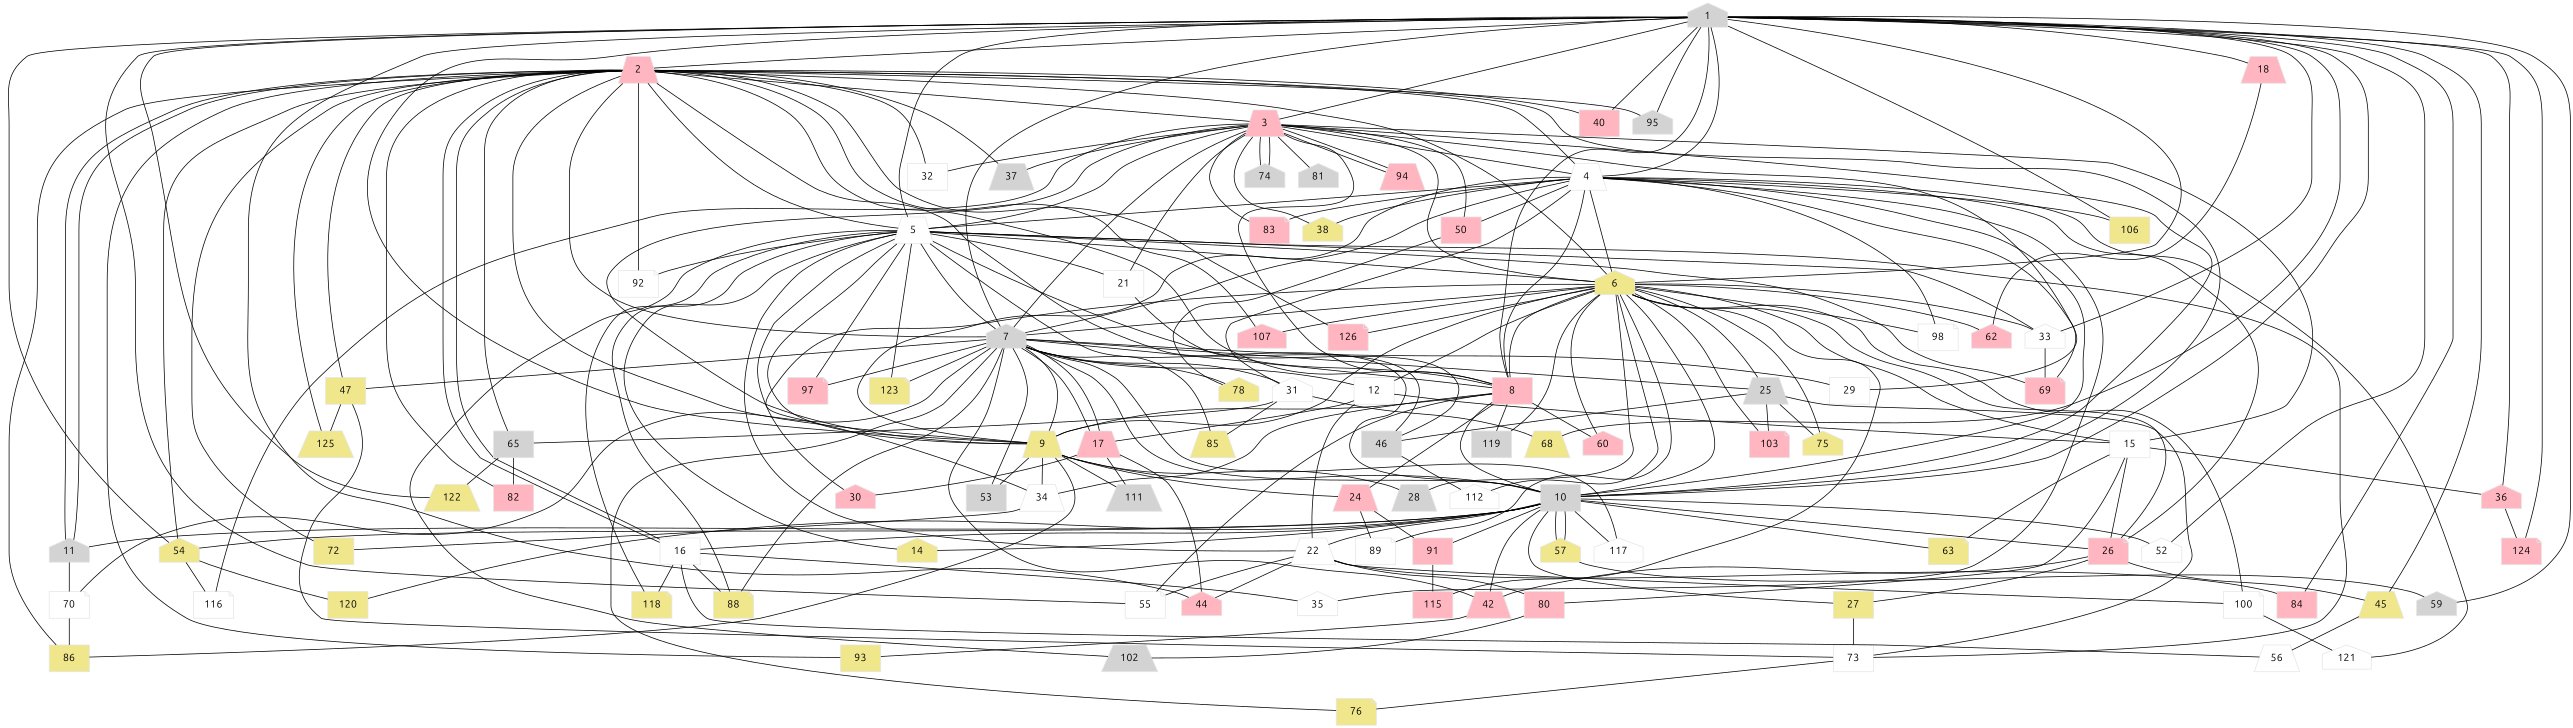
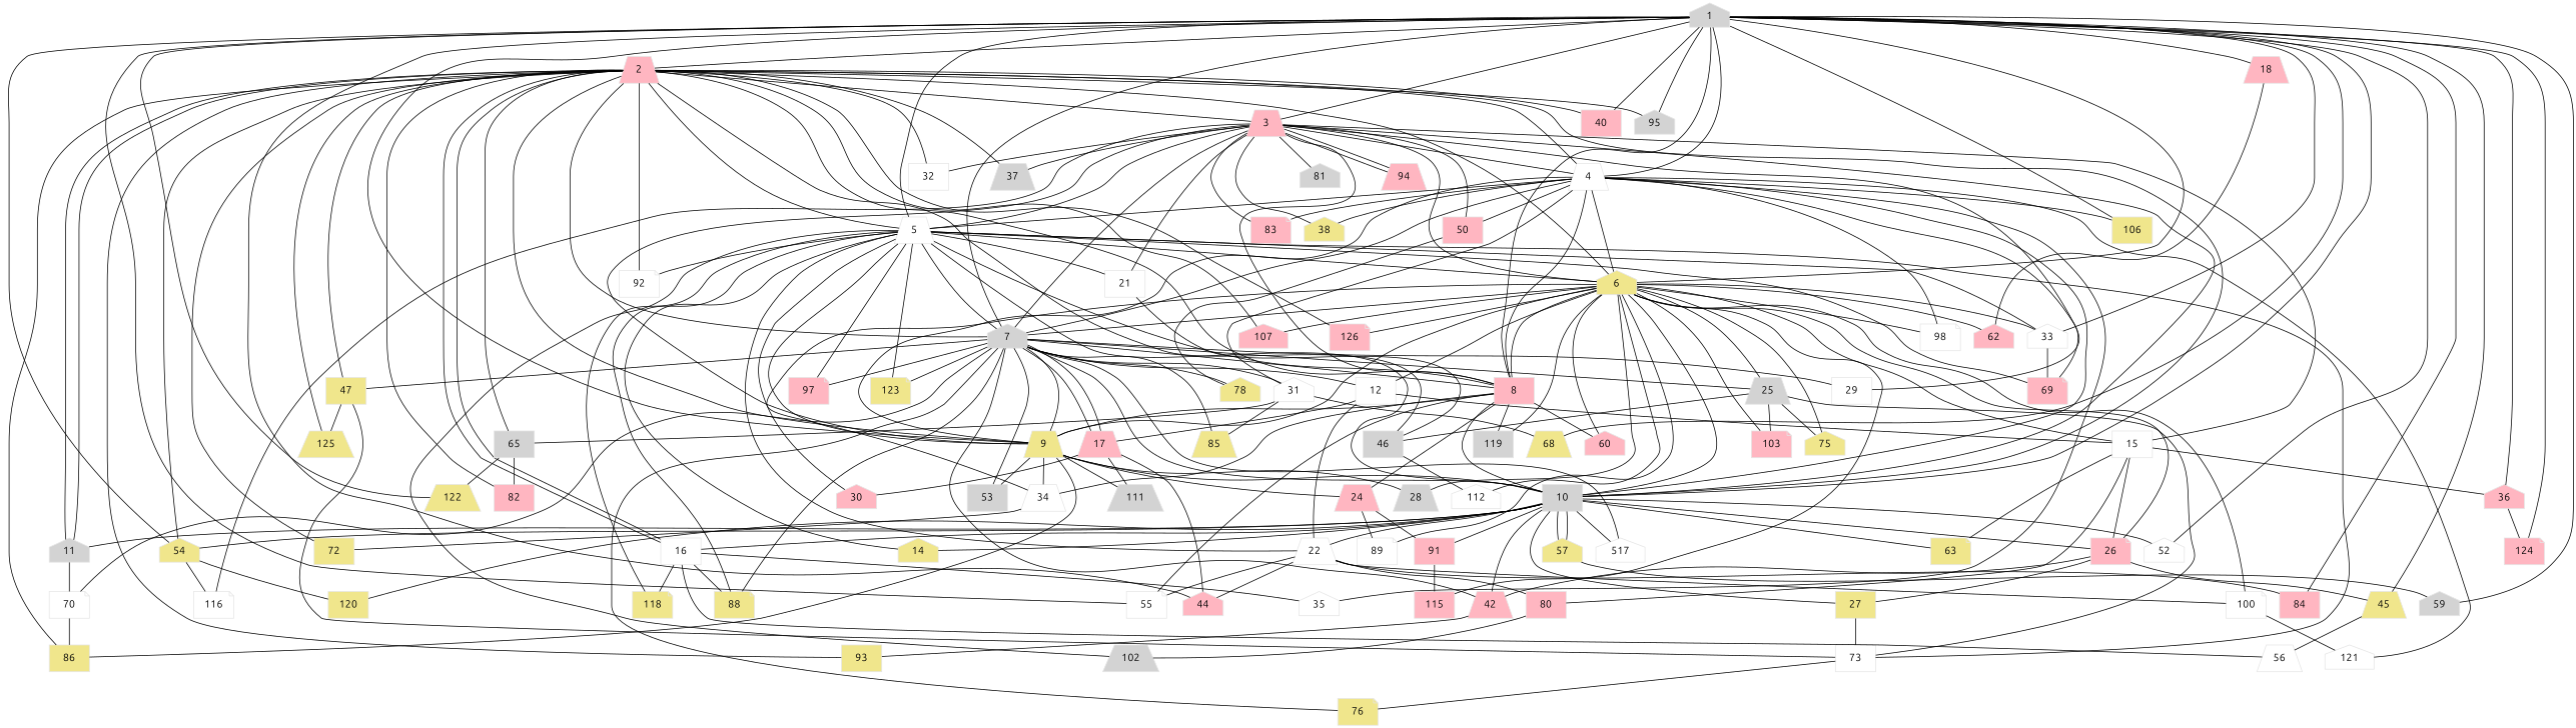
  graph {
    fontname=Ubuntu
    node [color=gray90 fillcolor=lightpink fontname=Ubuntu shape=house style=filled]
    edge [fontname=Ubuntu]
    1 [fillcolor=lightgrey super="+61"]
    2 [shape=trapezium super="+19"]
    3 [shape=trapezium super="+13"]
    4 [fillcolor=white shape=trapezium super="+20"]
    5 [fillcolor=white shape=trapezium super="+51"]
    6 [fillcolor=khaki super="+58"]
    7 [fillcolor=lightgrey super="+48"]
    8 [shape=box super="+41"]
    9 [fillcolor=khaki shape=trapezium super="+87"]
    10 [fillcolor=lightgrey shape=box super="+43"]
    18 [shape=trapezium super="+90"]
    33 [fillcolor=white super="+101"]
    40 [shape=box]
    44 [super="+99"]
    45 [fillcolor=khaki shape=trapezium]
    52 [fillcolor=white]
    54 [fillcolor=khaki super="+77"]
    55 [fillcolor=white shape=note super="+67"]
    59 [fillcolor=lightgrey]
    n20 [label=36]
    68 [fillcolor=khaki shape=trapezium]
    84 [shape=box]
    95 [fillcolor=lightgrey]
    106 [fillcolor=khaki shape=box]
    122 [fillcolor=khaki shape=trapezium]
    124 [shape=note]
    11 [fillcolor=lightgrey super="+23"]
    16 [fillcolor=white shape=box]
    32 [fillcolor=white shape=box]
    37 [fillcolor=lightgrey shape=trapezium]
    46 [fillcolor=lightgrey shape=box super="+65"]
    47 [fillcolor=khaki shape=box]
    n33 [fillcolor=lightgrey label=65 shape=box super="+105"]
    72 [fillcolor=khaki shape=box]
    82 [shape=box]
    86 [fillcolor=khaki shape=box]
    92 [fillcolor=white shape=note]
    93 [fillcolor=khaki shape=box]
    107
    125 [fillcolor=khaki shape=trapezium]
    126 [shape=note]
    15 [fillcolor=white shape=box super="+39"]
    21 [fillcolor=white shape=box]
    29 [fillcolor=white shape=box]
    38 [fillcolor=khaki]
    50 [shape=box]
-   74 [fillcolor=lightgrey]
    81 [fillcolor=lightgrey]
    83 [shape=note]
    94 [shape=trapezium]
    116 [fillcolor=white shape=note]
    26 [shape=note super="+109"]
    31 [fillcolor=white]
    35 [fillcolor=white]
    69 [shape=note super="+79"]
    98 [fillcolor=white shape=note]
    121 [fillcolor=white]
    14 [fillcolor=khaki]
    22 [fillcolor=white shape=trapezium super="+36"]
    30
    73 [fillcolor=white shape=box super="+96"]
    88 [fillcolor=khaki shape=note super="+114"]
    97 [shape=note]
    102 [fillcolor=lightgrey shape=trapezium]
    118 [fillcolor=khaki shape=note]
    123 [fillcolor=khaki shape=note]
    12 [fillcolor=white shape=box super="+71"]
    25 [fillcolor=lightgrey shape=trapezium]
    28 [fillcolor=lightgrey shape=trapezium]
    34 [fillcolor=white shape=trapezium]
    60
    62
    75 [fillcolor=khaki]
    89 [fillcolor=white shape=note]
    100 [fillcolor=white shape=note]
    103 [shape=note]
    112 [fillcolor=white]
    115 [shape=box]
    119 [fillcolor=lightgrey shape=box]
    17 [shape=trapezium super="+104"]
    42 [shape=trapezium super="+49"]
    53 [fillcolor=lightgrey shape=box]
    70 [fillcolor=white shape=note super="+113"]
    76 [fillcolor=khaki shape=note]
    78 [fillcolor=khaki]
    85 [fillcolor=khaki shape=trapezium]
-   117 [fillcolor=white]
+   117 [fillcolor=white label=517]
    24 [shape=trapezium]
    111 [fillcolor=lightgrey shape=trapezium]
    27 [fillcolor=khaki shape=box super="+110"]
    57 [fillcolor=khaki]
    63 [fillcolor=khaki shape=note]
    91 [shape=box]
    120 [fillcolor=khaki shape=box]
    56 [fillcolor=white shape=trapezium]
    80 [shape=box]
    1 -- 2
    1 -- 3 [weight=2]
    1 -- 4
    1 -- 5
    1 -- 6
    1 -- 7
    1 -- 8
    1 -- 9
    1 -- 10
    1 -- 18
    1 -- 33
    1 -- 40
    1 -- 44
    1 -- 45
    1 -- 52
    1 -- 54
    1 -- 55
    1 -- 59
    1 -- n20
    1 -- 68
    1 -- 84
    1 -- 95
    1 -- 106
    1 -- 122
    1 -- 124
    2 -- 3 [weight=2]
    2 -- 4
    2 -- 5
    2 -- 6
    2 -- 7
    2 -- 8
    2 -- 9
    2 -- 10
    2 -- 40
    2 -- 54
    2 -- 95
    2 -- 11
    2 -- 11
    2 -- 16
    2 -- 16
    2 -- 32
    2 -- 37
    2 -- 46
    2 -- 47
    2 -- n33 [weight=2]
    2 -- 72
    2 -- 82
    2 -- 86
    2 -- 92
    2 -- 93
    2 -- 107
    2 -- 125
    2 -- 126
    3 -- 4 [weight=2]
    3 -- 5 [weight=2]
    3 -- 6
    3 -- 7
    3 -- 8
    3 -- 9
    3 -- 10
    3 -- 32
    3 -- 37
    3 -- 15
    3 -- 21
    3 -- 29
    3 -- 38
    3 -- 50
-   3 -- 74
-   3 -- 74
    3 -- 81
    3 -- 83
    3 -- 94
    3 -- 94
    3 -- 116
    4 -- 5
    4 -- 6 [weight=2]
    4 -- 7
    4 -- 8
    4 -- 9
    4 -- 10
    4 -- 106
    4 -- 38
    4 -- 50
    4 -- 83
-   4 -- 26
    4 -- 31
    4 -- 35
    4 -- 69
    4 -- 98
    4 -- 121
    5 -- 6
    5 -- 7
    5 -- 8
    5 -- 9
    5 -- 10
    5 -- 33
    5 -- 92
    5 -- 21
    5 -- 69
    5 -- 14
    5 -- 22
    5 -- 30
    5 -- 73
    5 -- 88
    5 -- 97
    5 -- 102
    5 -- 118
    5 -- 123
    6 -- 7
    6 -- 8
    6 -- 9
    6 -- 10
    6 -- 33
    6 -- 107
    6 -- 126
    6 -- 15
    6 -- 26
    6 -- 98
    6 -- 12
    6 -- 25
    6 -- 28
    6 -- 34
    6 -- 60
    6 -- 62
    6 -- 75
    6 -- 89
    6 -- 100
    6 -- 103
    6 -- 112
    6 -- 115
    6 -- 119
    7 -- 8
    7 -- 9 [weight=2]
    7 -- 10 [weight=2]
    7 -- 47
    7 -- 29
    7 -- 31
    7 -- 88
    7 -- 97
    7 -- 123
    7 -- 12
    7 -- 25
    7 -- 17
    7 -- 17
    7 -- 42
    7 -- 53
    7 -- 70
    7 -- 76
    7 -- 78
    7 -- 85
    7 -- 117
    8 -- 9
    8 -- 10
    8 -- 55
    8 -- 34
    8 -- 60
    8 -- 119
    8 -- 24
    9 -- 10
    9 -- 86
    9 -- 28
    9 -- 34
    9 -- 53
    9 -- 24
    9 -- 111
    10 -- 52
    10 -- 54
    10 -- 11
    10 -- 16
    10 -- 26
    10 -- 14
    10 -- 22
    10 -- 42
    10 -- 117
    10 -- 27
    10 -- 57
    10 -- 57
    10 -- 63
    10 -- 91
    10 -- 120
    18 -- 62
    33 -- 69
    45 -- 56
    54 -- 116
    54 -- 120
    n20 -- 124
    11 -- 70
    16 -- 35
    16 -- 88
    16 -- 118
    16 -- 56
    46 -- 112
    47 -- 125
    47 -- 73
    n33 -- 122
    n33 -- 82
    15 -- n20
    15 -- 26
    15 -- 63
    15 -- 80
    21 -- 46
    50 -- 78
    26 -- 45
    26 -- 42
    26 -- 27
    31 -- 68
    31 -- n33
    31 -- 85
    22 -- 44
    22 -- 55
    22 -- 84
    22 -- 100
    22 -- 80
    73 -- 76
    12 -- 15
    12 -- 22
    12 -- 17
    25 -- 46
    25 -- 73
    25 -- 75
    25 -- 103
    34 -- 72
    100 -- 121
    17 -- 44
    17 -- 30
    17 -- 111
    42 -- 93
    70 -- 86
    24 -- 89
    24 -- 91
    27 -- 73
    57 -- 59
    91 -- 115
    80 -- 102
  }
